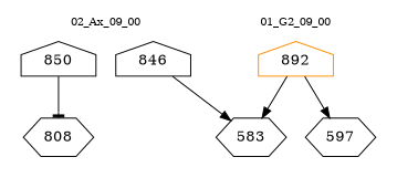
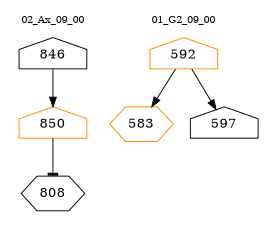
  digraph {
    node [color=black shape=house]
    edge [arrowhead=normal color=black]
    n1 [label=846]
    n2 [label=808 shape=hexagon]
-   n3 [label=850]
-   n4 [color=darkorange label=892]
-   n5 [label=583 shape=hexagon]
-   n6 [label=597 shape=hexagon]
+   n3 [color=darkorange label=850]
+   n4 [color=darkorange label=592]
+   n5 [color=darkorange label=583 shape=hexagon]
+   n6 [label=597]
    subgraph cluster_1 {
      color=white
      fontsize=10
      label="02_Ax_09_00"
      n1
      n2
      n3
    }
    subgraph cluster_2 {
      color=white
      fontsize=10
      label="01_G2_09_00"
      n4
      n5
      n6
    }
-   n1 -> n5
+   n1 -> n3
    n3 -> n2 [arrowhead=tee]
    n4 -> n5
    n4 -> n6
  }
